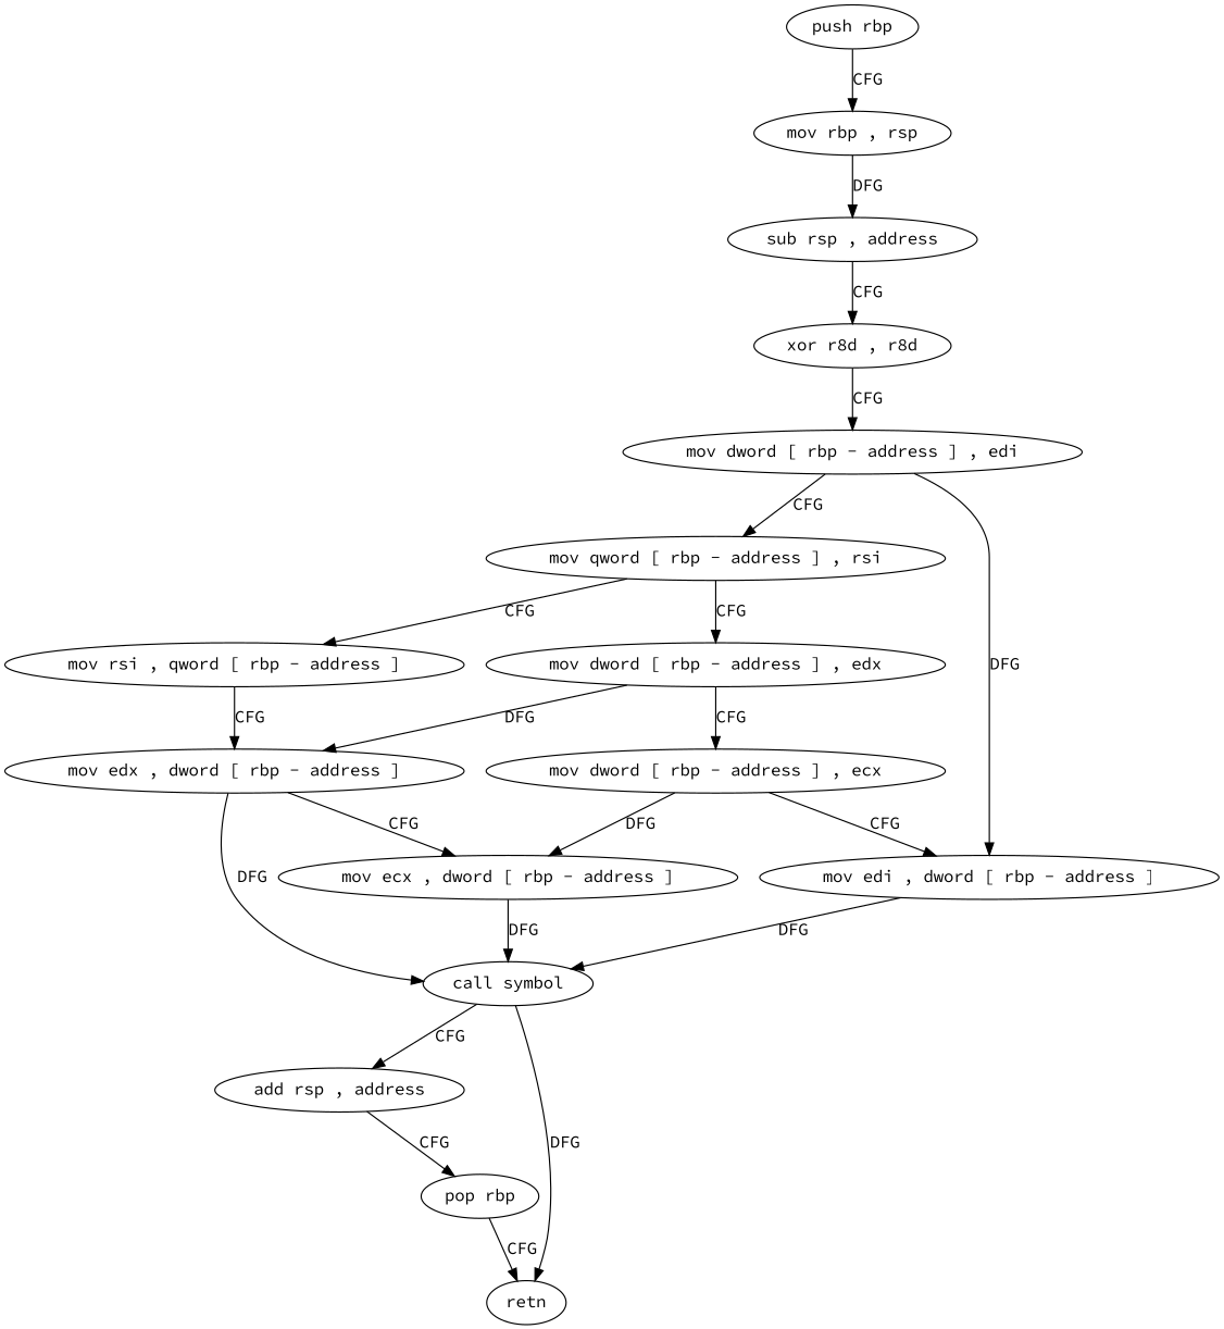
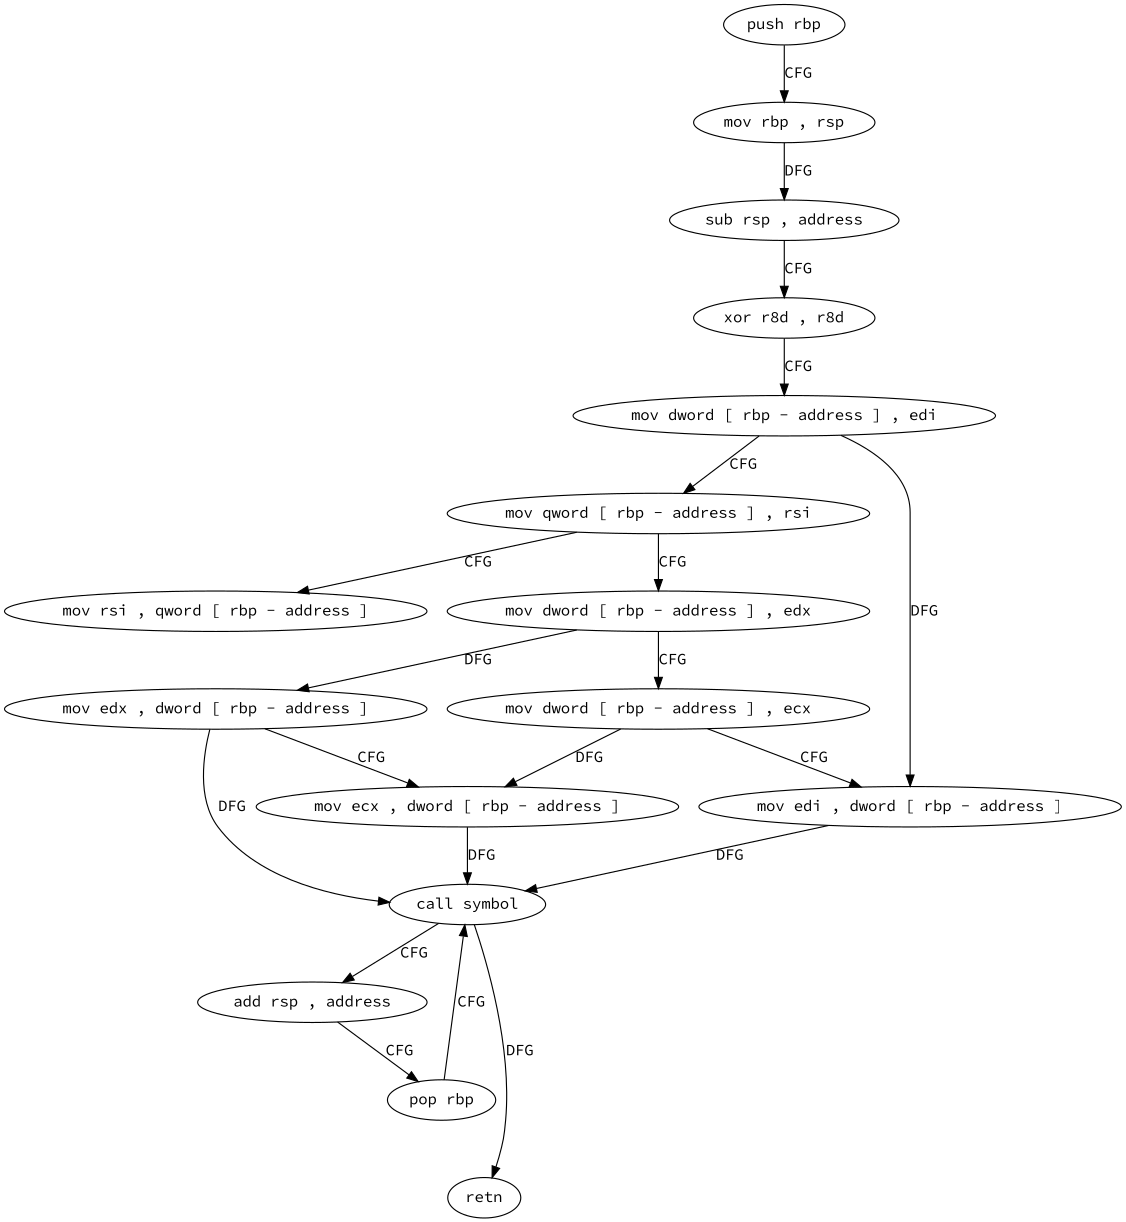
  digraph {
    fontname="Source Code Pro"
    node [fontname="Source Code Pro"]
    edge [fontname="Source Code Pro"]
    n1 [label="push rbp"]
    n2 [label="mov rbp , rsp"]
    n3 [label="sub rsp , address"]
    n4 [label="xor r8d , r8d"]
    n5 [label="mov dword [ rbp - address ] , edi"]
    n6 [label="mov qword [ rbp - address ] , rsi"]
    n7 [label="mov edi , dword [ rbp - address ]"]
    n8 [label="mov dword [ rbp - address ] , edx"]
    n9 [label="mov rsi , qword [ rbp - address ]"]
    n10 [label="call symbol"]
    n11 [label="mov dword [ rbp - address ] , ecx"]
    n12 [label="mov edx , dword [ rbp - address ]"]
    n13 [label="mov ecx , dword [ rbp - address ]"]
    n14 [label="add rsp , address"]
    n15 [label=retn]
    n16 [label="pop rbp"]
    n1 -> n2 [label=CFG]
    n2 -> n3 [label=DFG]
    n3 -> n4 [label=CFG]
    n4 -> n5 [label=CFG]
    n5 -> n6 [label=CFG]
    n5 -> n7 [label=DFG]
    n6 -> n8 [label=CFG]
    n6 -> n9 [label=CFG]
    n7 -> n10 [label=DFG]
    n8 -> n11 [label=CFG]
    n8 -> n12 [label=DFG]
-   n9 -> n12 [label=CFG]
    n10 -> n14 [label=CFG]
    n10 -> n15 [label=DFG]
    n11 -> n7 [label=CFG]
    n11 -> n13 [label=DFG]
    n12 -> n10 [label=DFG]
    n12 -> n13 [label=CFG]
    n13 -> n10 [label=DFG]
    n14 -> n16 [label=CFG]
-   n16 -> n15 [label=CFG]
+   n16 -> n10 [label=CFG]
  }
